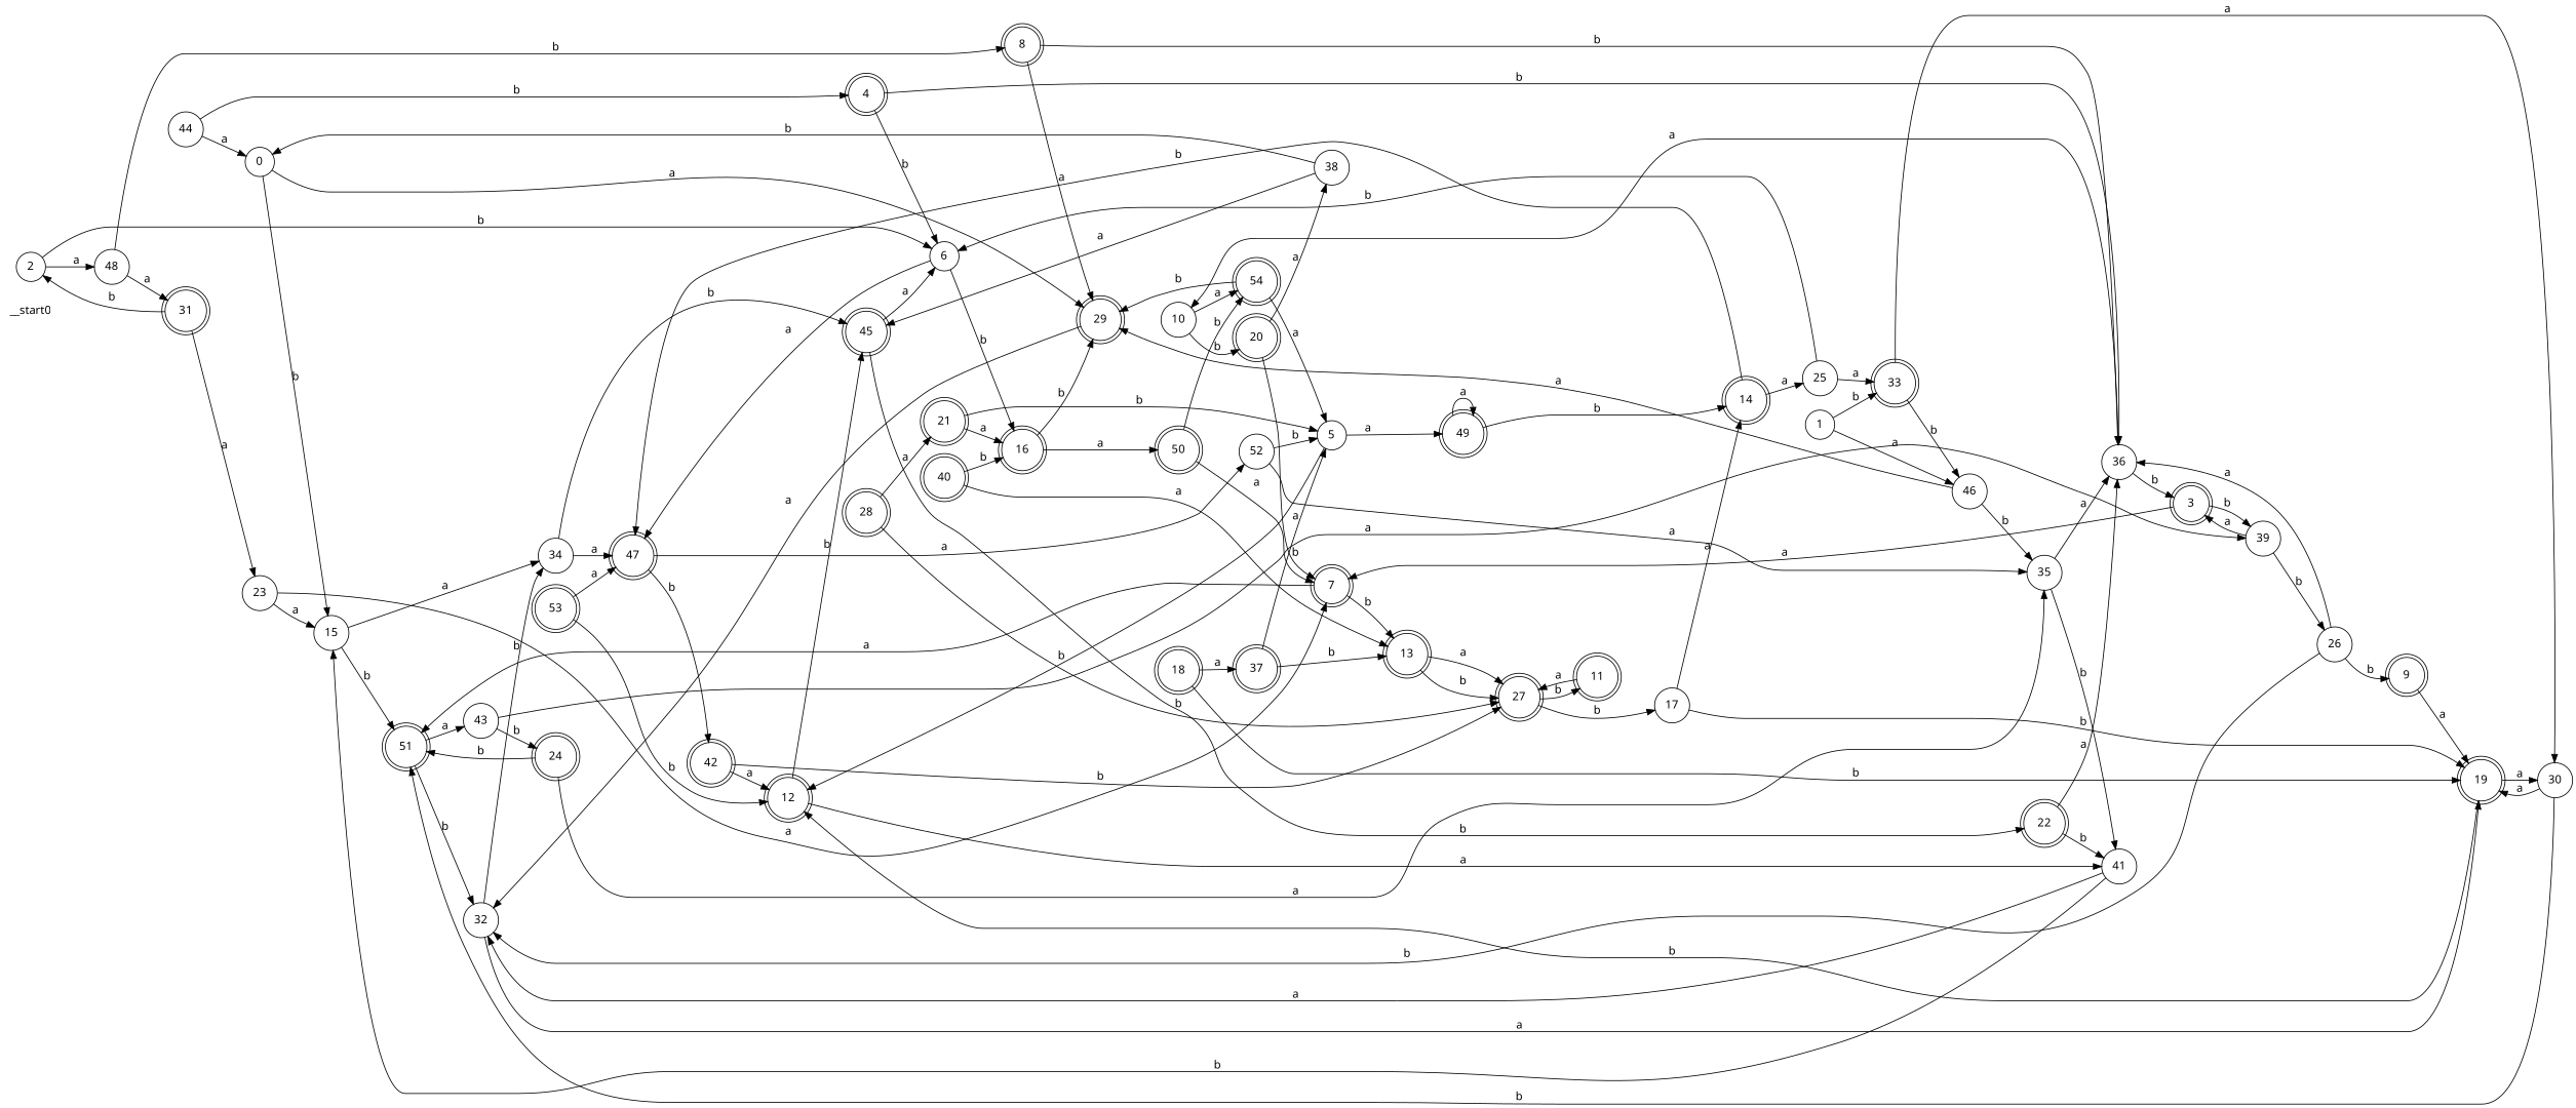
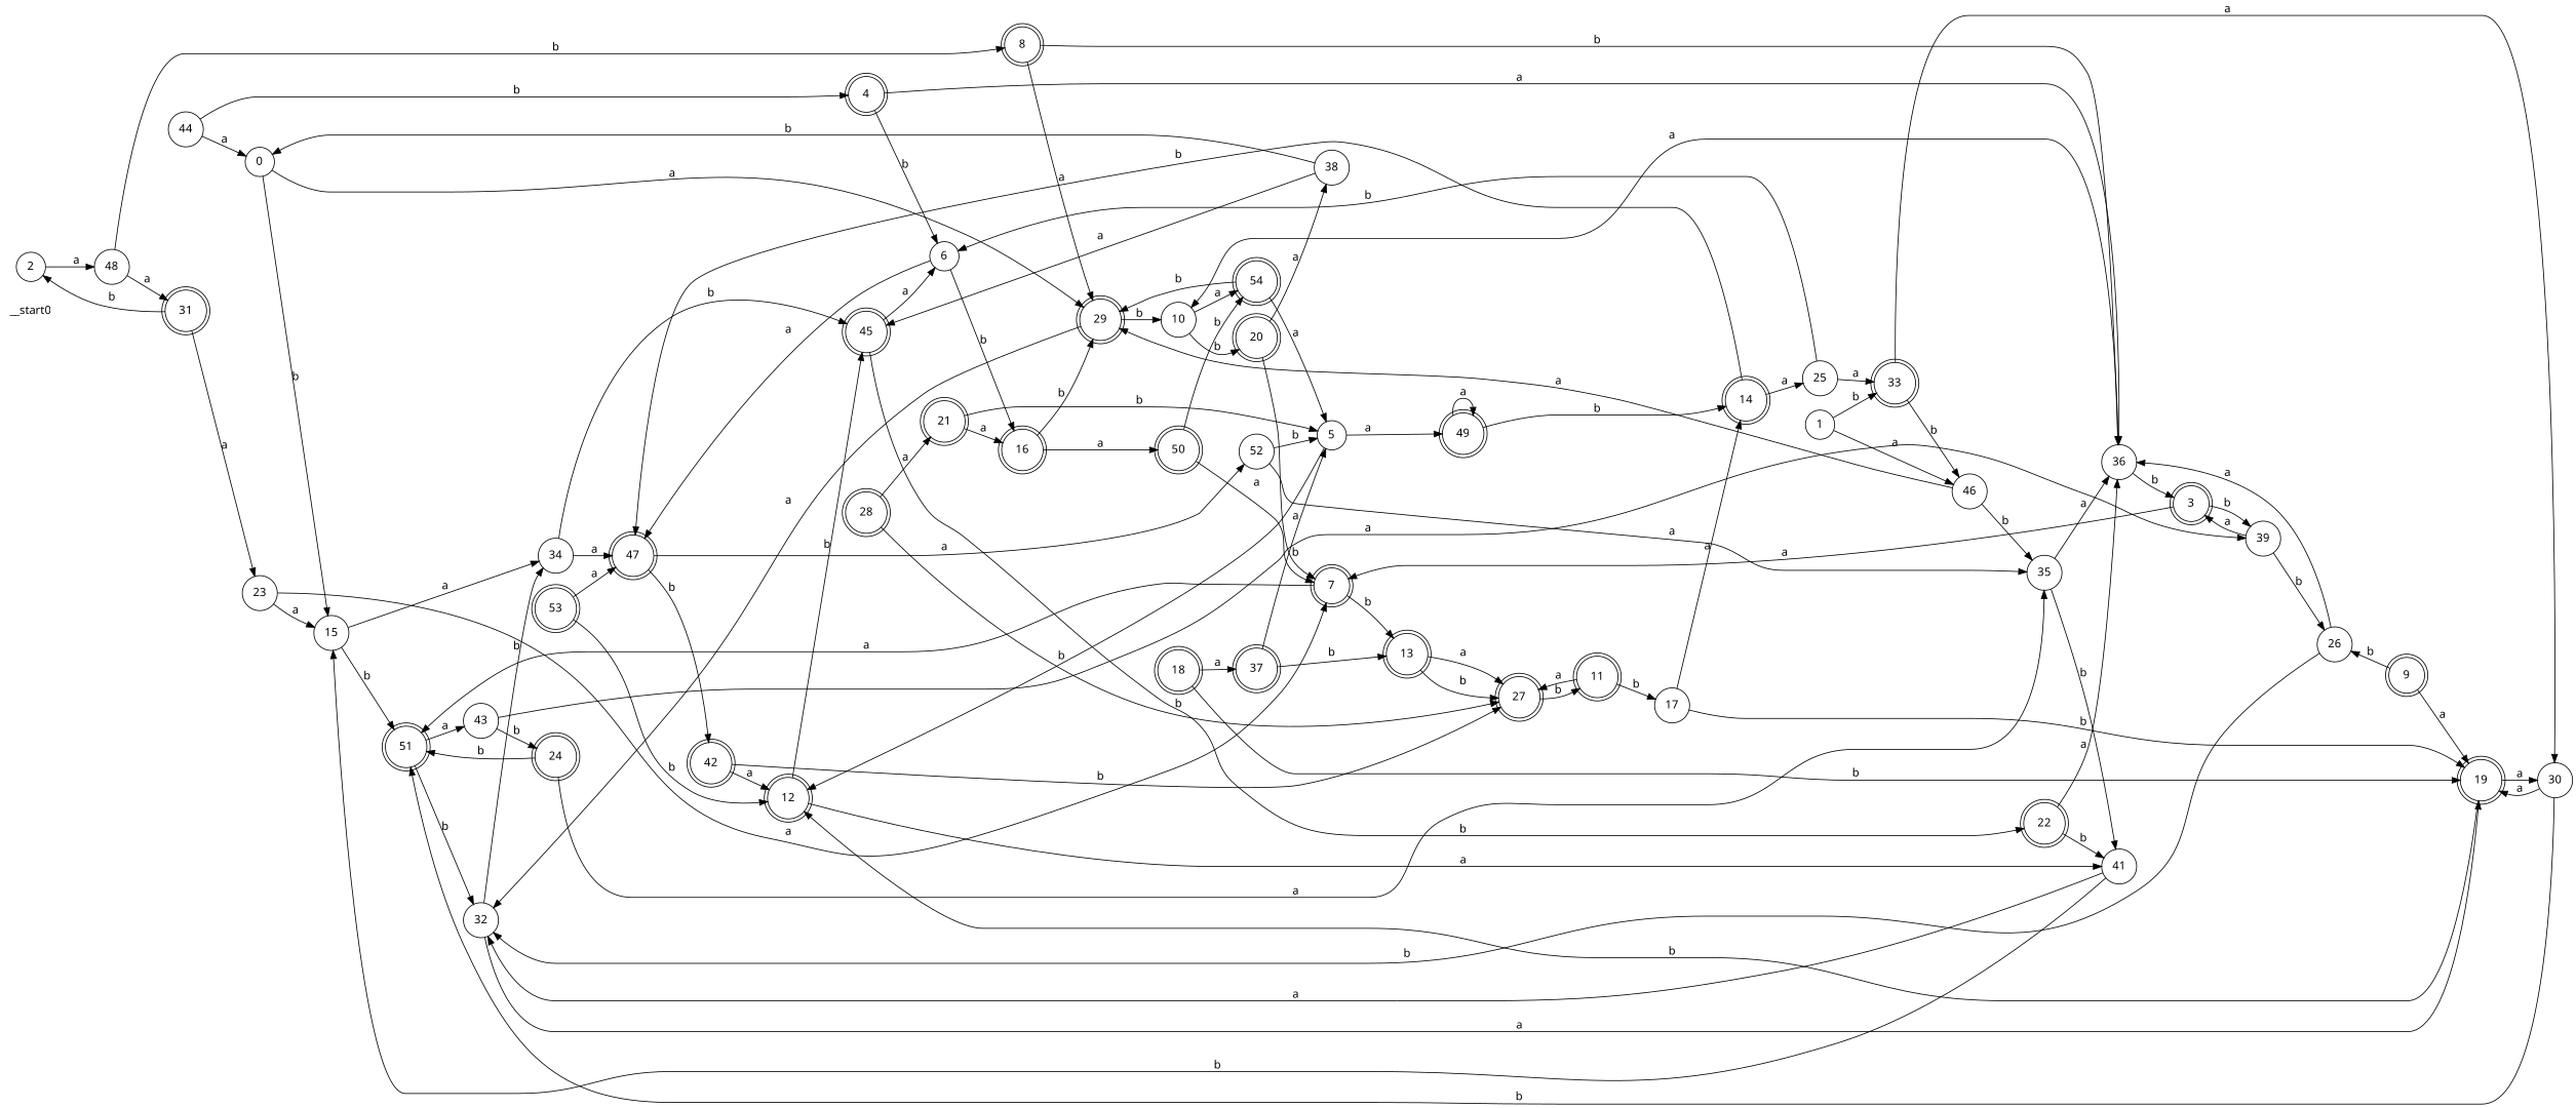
  digraph {
    fontname="Noto Sans"
    rankdir=LR
    node [fontname="Noto Sans" shape=doublecircle color=black fillcolor=white style="rounded,filled"]
    edge [fontname="Noto Sans"]
    __start0 [shape=none color="" fillcolor="" style=""]
    n2 [label=0 shape=circle style=filled]
    n3 [label=15 shape=circle style=filled]
    n4 [label=29]
    n5 [label=51]
    n6 [label=34 shape=circle style=filled]
    n7 [label=10 shape=circle style=filled]
    n8 [label=32 shape=circle style=filled]
    n9 [label=1 shape=circle style=filled]
    n10 [label=33]
    n11 [label=46 shape=circle style=filled]
    n12 [label=30 shape=circle style=filled]
    n13 [label=35 shape=circle style=filled]
    n14 [label=2 shape=circle style=filled]
    n15 [label=6 shape=circle style=filled]
    n16 [label=48 shape=circle style=filled]
    n17 [label=16]
    n18 [label=47]
    n19 [label=8]
    n20 [label=31]
    n21 [label=3]
    n22 [label=7]
    n23 [label=39 shape=circle style=filled]
    n24 [label=13]
    n25 [label=26 shape=circle style=filled]
    n26 [label=4]
    n27 [label=36 shape=circle style=filled]
    n28 [label=5 shape=circle style=filled]
    n29 [label=12]
    n30 [label=49]
    n31 [label=41 shape=circle style=filled]
    n32 [label=45]
    n33 [label=14]
    n34 [label=50]
    n35 [label=42]
    n36 [label=52 shape=circle style=filled]
    n37 [label=27]
    n38 [label=43 shape=circle style=filled]
    n39 [label=9]
    n40 [label=19]
    n41 [label=20]
    n42 [label=54]
    n43 [label=38 shape=circle style=filled]
    n44 [label=11]
    n45 [label=17 shape=circle style=filled]
    n46 [label=22]
    n47 [label=25 shape=circle style=filled]
    n48 [label=18]
    n49 [label=37]
    n50 [label=21]
    n51 [label=23 shape=circle style=filled]
    n52 [label=24]
    n53 [label=28]
-   n54 [label=40]
    n55 [label=44 shape=circle style=filled]
    n56 [label=53]
    n2 -> n3 [label=b]
    n2 -> n4 [label=a]
    n3 -> n5 [label=b]
    n3 -> n6 [label=a]
+   n4 -> n7 [label=b]
    n4 -> n8 [label=a]
    n5 -> n8 [label=b]
    n5 -> n38 [label=a]
    n6 -> n18 [label=a]
    n6 -> n32 [label=b]
    n7 -> n41 [label=b]
    n7 -> n42 [label=a]
    n8 -> n6 [label=b]
    n8 -> n40 [label=a]
    n9 -> n10 [label=b]
    n9 -> n11 [label=a]
    n10 -> n11 [label=b]
    n10 -> n12 [label=a]
    n11 -> n4 [label=a]
    n11 -> n13 [label=b]
    n12 -> n5 [label=b]
    n12 -> n40 [label=a]
    n13 -> n27 [label=a]
    n13 -> n31 [label=b]
-   n14 -> n15 [label=b]
    n14 -> n16 [label=a]
    n15 -> n17 [label=b]
    n15 -> n18 [label=a]
    n16 -> n19 [label=b]
    n16 -> n20 [label=a]
    n17 -> n4 [label=b]
    n17 -> n34 [label=a]
    n18 -> n35 [label=b]
    n18 -> n36 [label=a]
    n19 -> n4 [label=a]
    n19 -> n27 [label=b]
    n20 -> n14 [label=b]
    n20 -> n51 [label=a]
    n21 -> n22 [label=a]
    n21 -> n23 [label=b]
    n22 -> n5 [label=a]
    n22 -> n24 [label=b]
    n23 -> n21 [label=a]
    n23 -> n25 [label=b]
    n24 -> n37 [label=a]
    n24 -> n37 [label=b]
    n25 -> n8 [label=b]
    n25 -> n27 [label=a]
    n26 -> n15 [label=b]
-   n26 -> n27 [label=b]
+   n26 -> n27 [label=a]
    n27 -> n7 [label=a]
    n27 -> n21 [label=b]
    n28 -> n29 [label=b]
    n28 -> n30 [label=a]
    n29 -> n31 [label=a]
    n29 -> n32 [label=b]
    n30 -> n30 [label=a]
    n30 -> n33 [label=b]
    n31 -> n3 [label=b]
    n31 -> n8 [label=a]
    n32 -> n15 [label=a]
    n32 -> n46 [label=b]
    n33 -> n18 [label=b]
    n33 -> n47 [label=a]
    n34 -> n22 [label=a]
    n34 -> n42 [label=b]
    n35 -> n29 [label=a]
    n35 -> n37 [label=b]
    n36 -> n13 [label=a]
    n36 -> n28 [label=b]
    n37 -> n44 [label=b]
    n38 -> n23 [label=a]
    n38 -> n52 [label=b]
-   n25 -> n39 [label=b]
+   n39 -> n25 [label=b]
    n39 -> n40 [label=a]
    n40 -> n12 [label=a]
    n40 -> n29 [label=b]
    n41 -> n22 [label=b]
    n41 -> n43 [label=a]
    n42 -> n4 [label=b]
    n42 -> n28 [label=a]
    n43 -> n2 [label=b]
    n43 -> n32 [label=a]
    n44 -> n37 [label=a]
-   n37 -> n45 [label=b]
+   n44 -> n45 [label=b]
    n45 -> n33 [label=a]
    n45 -> n40 [label=b]
    n46 -> n27 [label=a]
    n46 -> n31 [label=b]
    n47 -> n10 [label=a]
    n47 -> n15 [label=b]
    n48 -> n40 [label=b]
    n48 -> n49 [label=a]
    n49 -> n24 [label=b]
    n49 -> n28 [label=a]
    n50 -> n17 [label=a]
    n50 -> n28 [label=b]
    n51 -> n3 [label=a]
    n51 -> n22 [label=a]
    n52 -> n5 [label=b]
    n52 -> n13 [label=a]
    n53 -> n37 [label=b]
    n53 -> n50 [label=a]
-   n54 -> n17 [label=b]
-   n54 -> n24 [label=a]
    n55 -> n2 [label=a]
    n55 -> n26 [label=b]
    n56 -> n18 [label=a]
    n56 -> n29 [label=b]
  }
